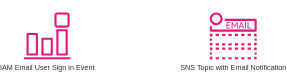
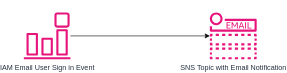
  <mxCell id="0" />
  <mxCell id="1" parent="0" />
+ <mxCell id="2" style="edgeStyle=orthogonalEdgeStyle;rounded=0;orthogonalLoop=1;jettySize=auto;html=1;" edge="1" parent="1" source="4" target="3"><mxGeometry relative="1" as="geometry"><mxPoint x="97.893" y="59" as="sourcePoint" /><mxPoint x="330" y="59" as="targetPoint" /></mxGeometry></mxCell>
  <mxCell id="3" value="SNS Topic with Email Notification" style="sketch=0;outlineConnect=0;fontColor=#232F3E;gradientColor=none;fillColor=#E7157B;strokeColor=none;dashed=0;verticalLabelPosition=bottom;verticalAlign=top;align=center;html=1;fontSize=12;fontStyle=0;aspect=fixed;pointerEvents=1;shape=mxgraph.aws4.email_notification;" vertex="1" parent="1"><mxGeometry x="330" y="20" width="78" height="78" as="geometry" /></mxCell>
  <mxCell id="4" value="IAM Email User Sign in Event" style="sketch=0;outlineConnect=0;fontColor=#232F3E;gradientColor=none;fillColor=#E7157B;strokeColor=none;dashed=0;verticalLabelPosition=bottom;verticalAlign=top;align=center;html=1;fontSize=12;fontStyle=0;aspect=fixed;pointerEvents=1;shape=mxgraph.aws4.event_event_based;" vertex="1" parent="1"><mxGeometry x="20" y="20" width="78" height="78" as="geometry" /></mxCell>
